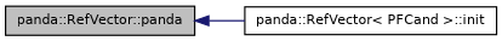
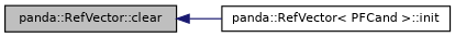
  digraph {
    rankdir=LR
    node [color=black fontname=Helvetica fontsize=10 shape=record style=filled]
-   n1 [fillcolor=grey75 fontcolor=black height=0.2 label="panda::RefVector::panda" width=0.4]
+   n1 [fillcolor=grey75 fontcolor=black height=0.2 label="panda::RefVector::clear" width=0.4]
    n2 [fillcolor=white height=0.2 label="panda::RefVector\< PFCand \>::init" width=0.4]
    n1 -> n2 [color=midnightblue dir=back fontname=Helvetica fontsize=10 labelfontname=Helvetica labelfontsize=10 style=solid]
  }
